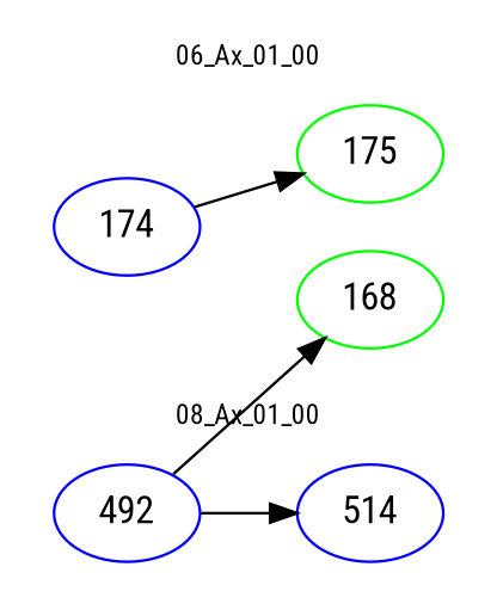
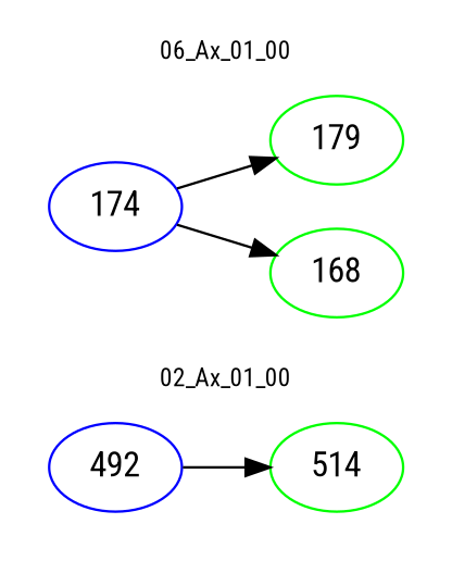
  digraph {
    fontname="Roboto Condensed"
    rankdir=LR
    node [color=green fontname="Roboto Condensed"]
    edge [color=black fontname="Roboto Condensed"]
    n1 [color=blue label=174]
    n2 [label=168]
-   n3 [label=175]
+   n3 [label=179]
    n4 [color=blue label=492]
-   n5 [color=blue label=514]
+   n5 [label=514]
    subgraph cluster_1 {
      color=white
      fontsize=10
      label="06_Ax_01_00"
      n1
      n2
      n3
    }
    subgraph cluster_2 {
      color=white
      fontsize=10
-     label="08_Ax_01_00"
+     label="02_Ax_01_00"
      n4
      n5
    }
-   n4 -> n2
+   n1 -> n2
    n1 -> n3
    n4 -> n5
  }
